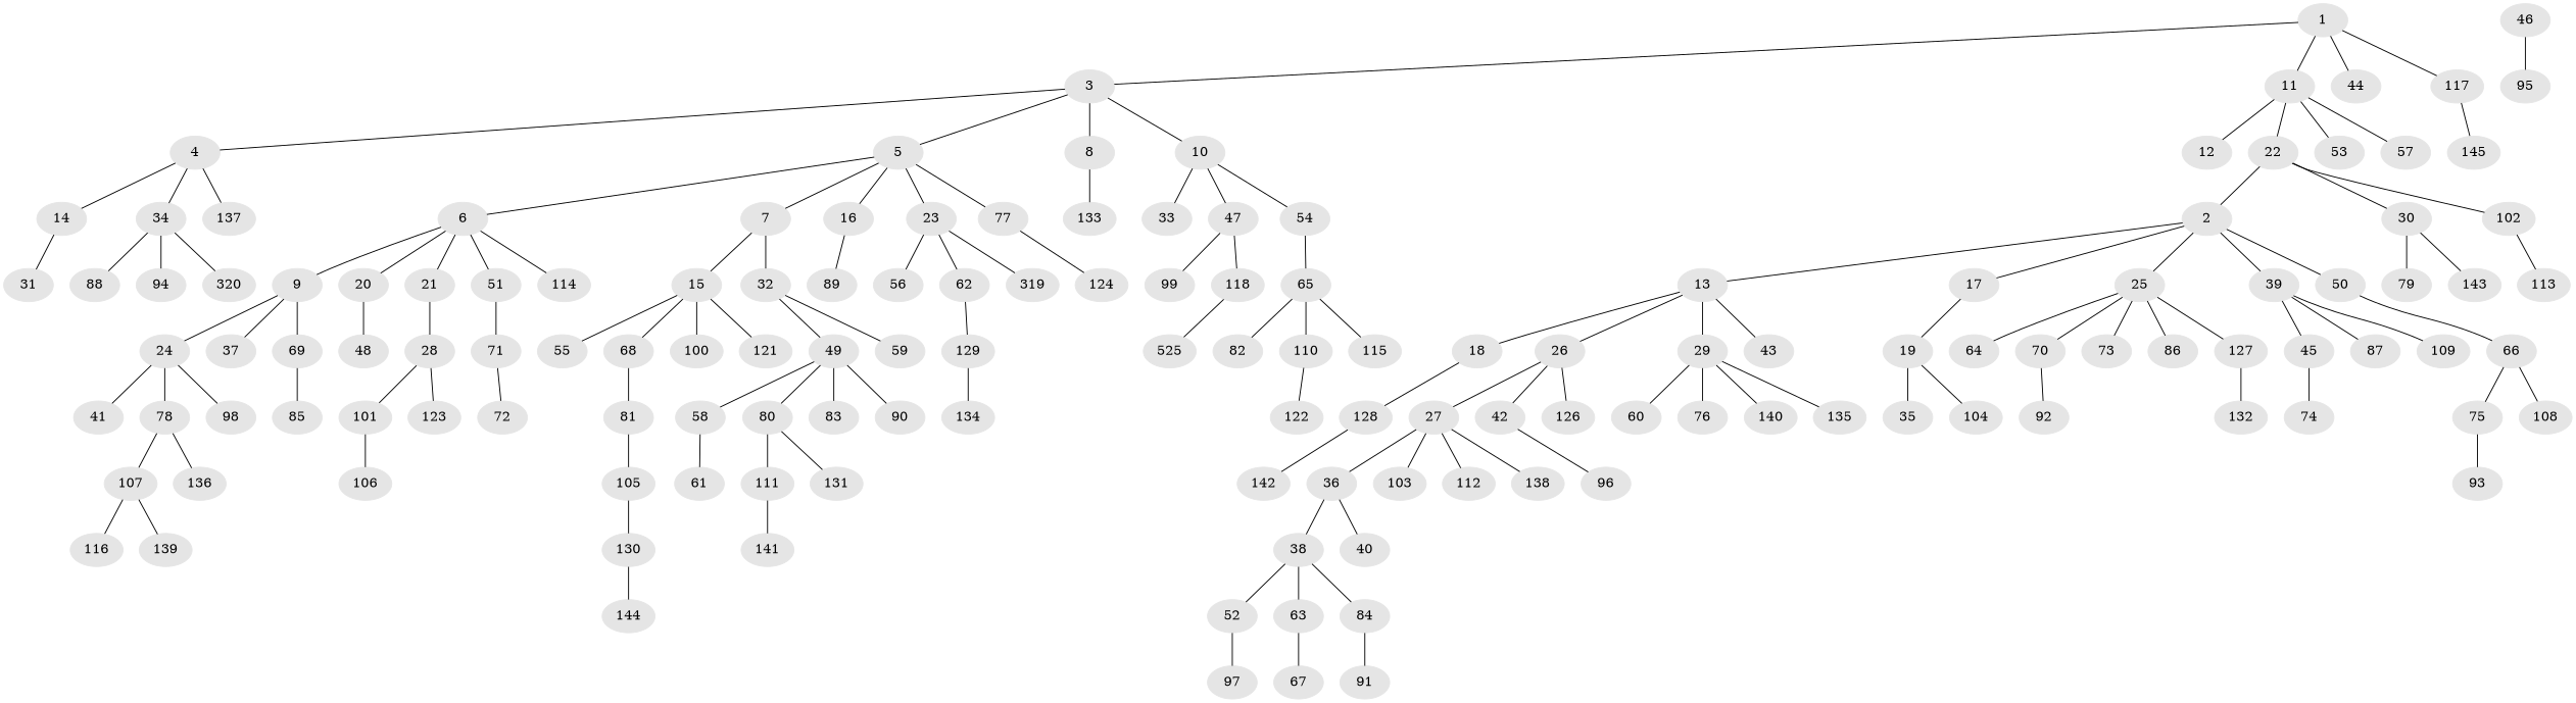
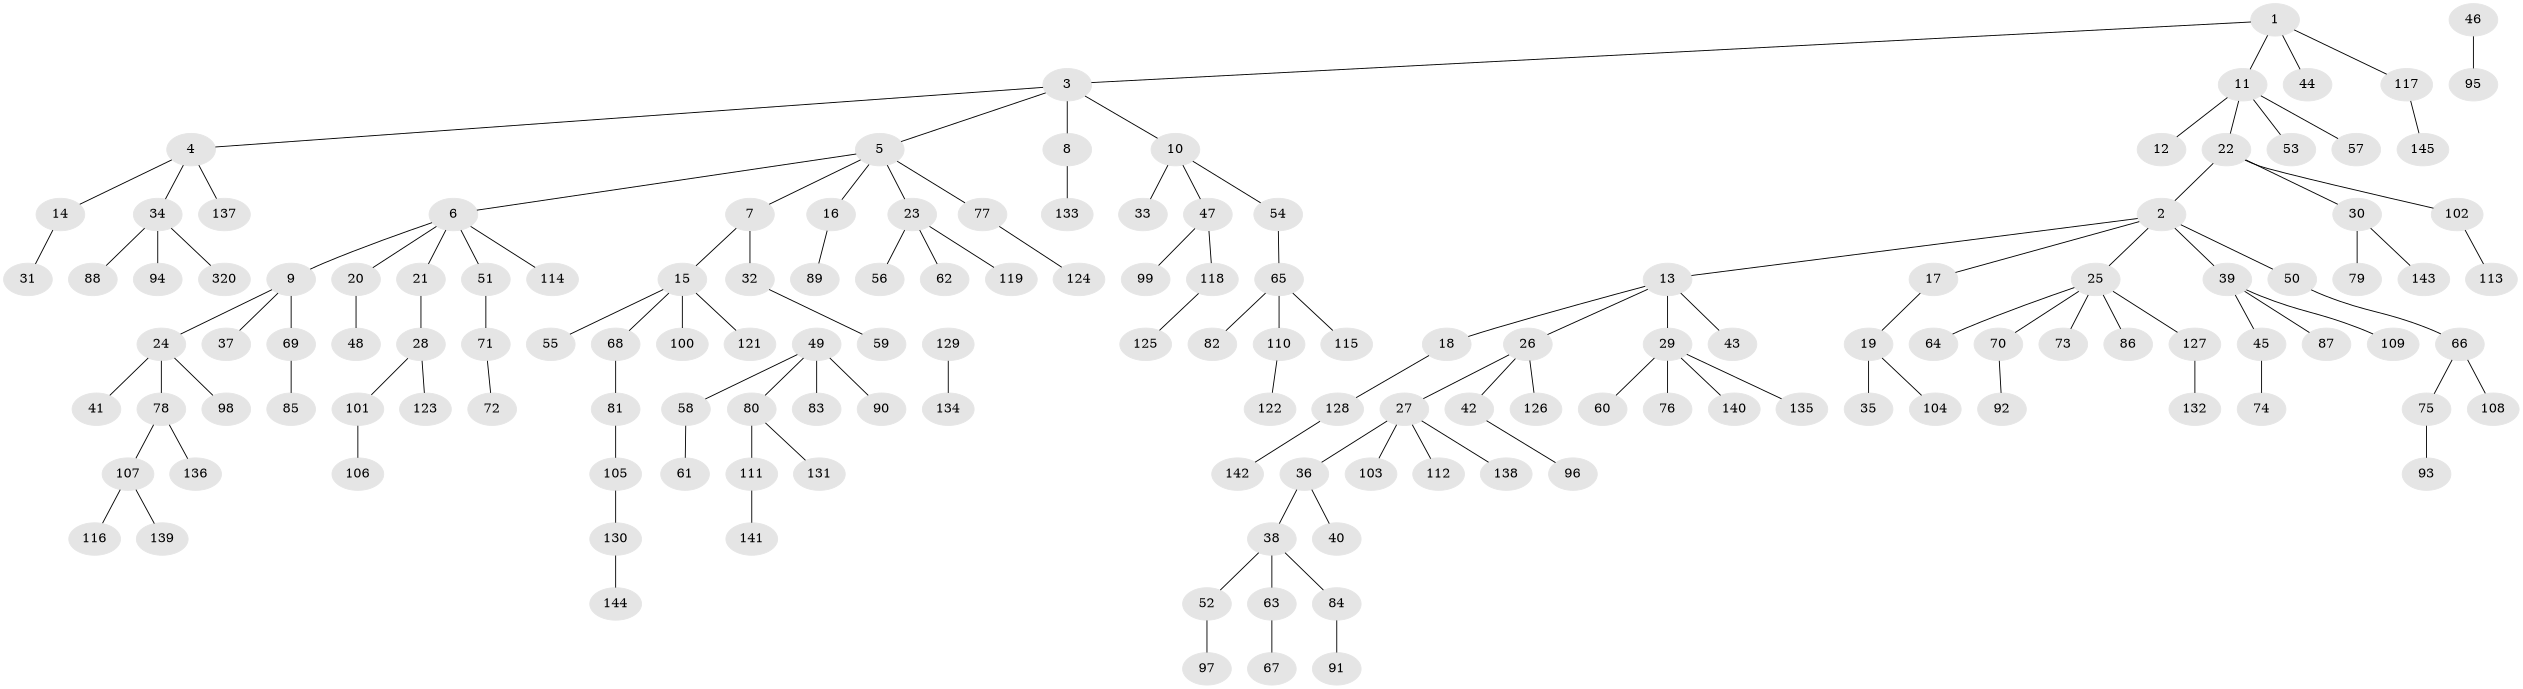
  graph {
    node [color=gray90 style=filled]
    1
    3
    11
    44
    117
    2
    13
    17
    25
    39
    50
    4
    5
    8
    10
    12
    22
    53
    57
    145
    18
    26
    29
    43
    19
    64
    70
    73
    86
    127
    45
    87
    109
    66
    14
    34
    137
    6
    7
    16
    23
    77
    133
    33
    47
    54
    31
    88
    94
    n50 [label=320]
    9
    20
    21
    51
    114
    15
    32
    89
    56
    62
-   119 [label=319]
+   119
    124
    24
    37
    69
    48
    28
    71
    55
    68
    100
    121
    49
    59
    41
    78
    98
    85
    99
    118
    65
    30
    102
    128
    27
    42
    126
    60
    76
    140
    135
    81
    35
    104
    142
    46
    95
    101
    123
    79
    143
    113
    129
    107
    136
    92
    132
    36
    103
    112
    138
    96
    38
    40
    106
    58
    80
    83
    90
    52
    63
    84
    97
    67
    91
    74
-   125 [label=525]
+   125
    61
    111
    131
    75
    108
    72
    82
    110
    115
    134
    122
    93
    105
    116
    139
    141
    130
    144
    1 -- 3
    1 -- 11
    1 -- 44
    1 -- 117
    3 -- 4
    3 -- 5
    3 -- 8
    3 -- 10
    11 -- 12
    11 -- 22
    11 -- 53
    11 -- 57
    117 -- 145
    2 -- 13
    2 -- 17
    2 -- 25
    2 -- 39
    2 -- 50
    13 -- 18
    13 -- 26
    13 -- 29
    13 -- 43
    17 -- 19
    25 -- 64
    25 -- 70
    25 -- 73
    25 -- 86
    25 -- 127
    39 -- 45
    39 -- 87
    39 -- 109
    50 -- 66
    4 -- 14
    4 -- 34
    4 -- 137
    5 -- 6
    5 -- 7
    5 -- 16
    5 -- 23
    5 -- 77
    8 -- 133
    10 -- 33
    10 -- 47
    10 -- 54
    22 -- 2
    22 -- 30
    22 -- 102
    18 -- 128
    26 -- 27
    26 -- 42
    26 -- 126
    29 -- 60
    29 -- 76
    29 -- 140
    29 -- 135
    19 -- 35
    19 -- 104
    70 -- 92
    127 -- 132
    45 -- 74
    66 -- 75
    66 -- 108
    14 -- 31
    34 -- 88
    34 -- 94
    34 -- n50
    6 -- 9
    6 -- 20
    6 -- 21
    6 -- 51
    6 -- 114
    7 -- 15
    7 -- 32
    16 -- 89
    23 -- 56
    23 -- 62
    23 -- 119
    77 -- 124
    47 -- 99
    47 -- 118
    54 -- 65
    9 -- 24
    9 -- 37
    9 -- 69
    20 -- 48
    21 -- 28
    51 -- 71
    15 -- 55
    15 -- 68
    15 -- 100
    15 -- 121
-   32 -- 49
    32 -- 59
-   62 -- 129
    24 -- 41
    24 -- 78
    24 -- 98
    69 -- 85
    28 -- 101
    28 -- 123
    71 -- 72
    68 -- 81
    49 -- 58
    49 -- 80
    49 -- 83
    49 -- 90
    78 -- 107
    78 -- 136
    118 -- 125
    65 -- 82
    65 -- 110
    65 -- 115
    30 -- 79
    30 -- 143
    102 -- 113
    128 -- 142
    27 -- 36
    27 -- 103
    27 -- 112
    27 -- 138
    42 -- 96
    81 -- 105
    46 -- 95
    101 -- 106
    129 -- 134
    107 -- 116
    107 -- 139
    36 -- 38
    36 -- 40
    38 -- 52
    38 -- 63
    38 -- 84
    58 -- 61
    80 -- 111
    80 -- 131
    52 -- 97
    63 -- 67
    84 -- 91
    111 -- 141
    75 -- 93
    110 -- 122
    105 -- 130
    130 -- 144
  }
